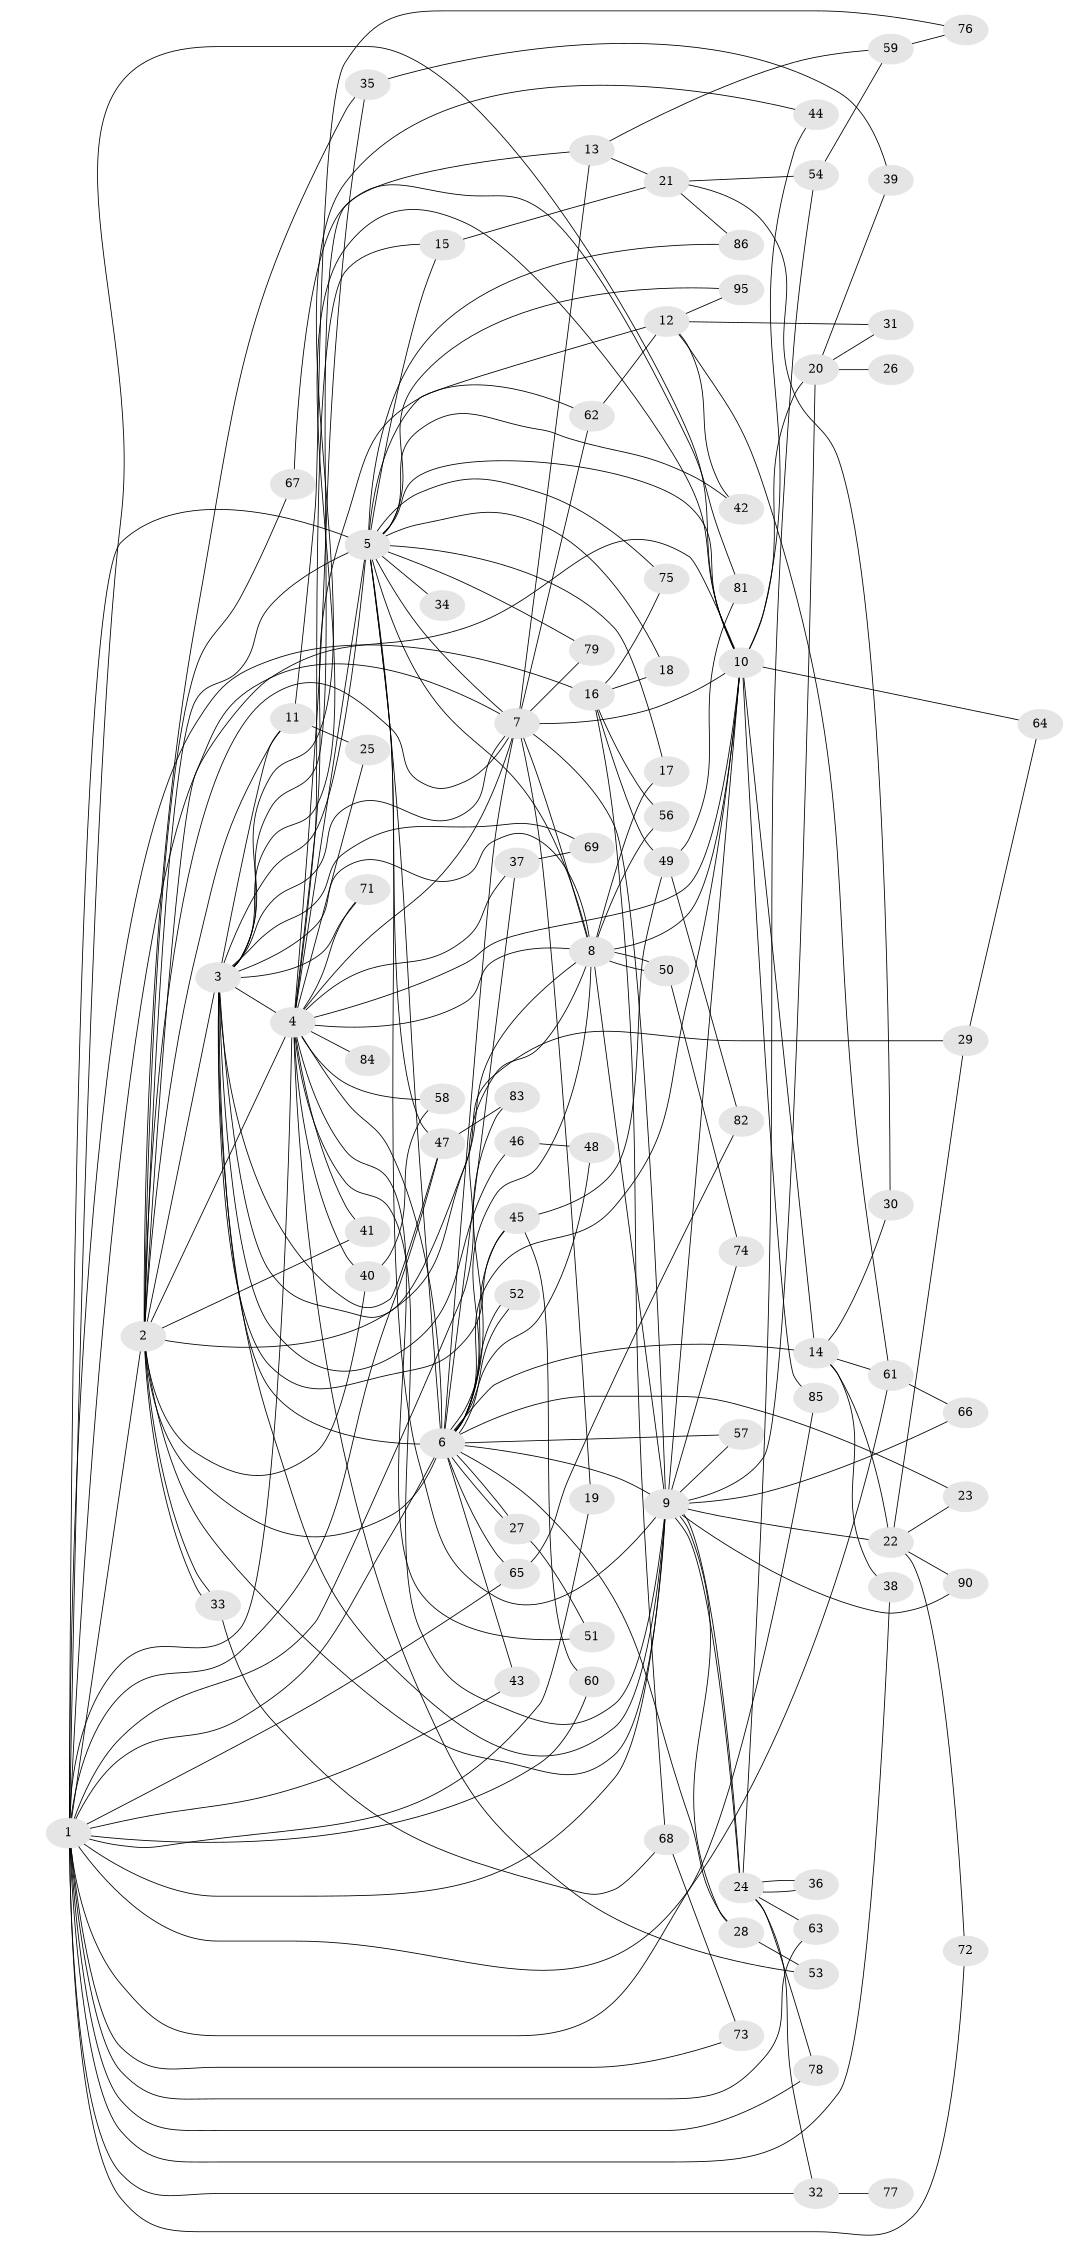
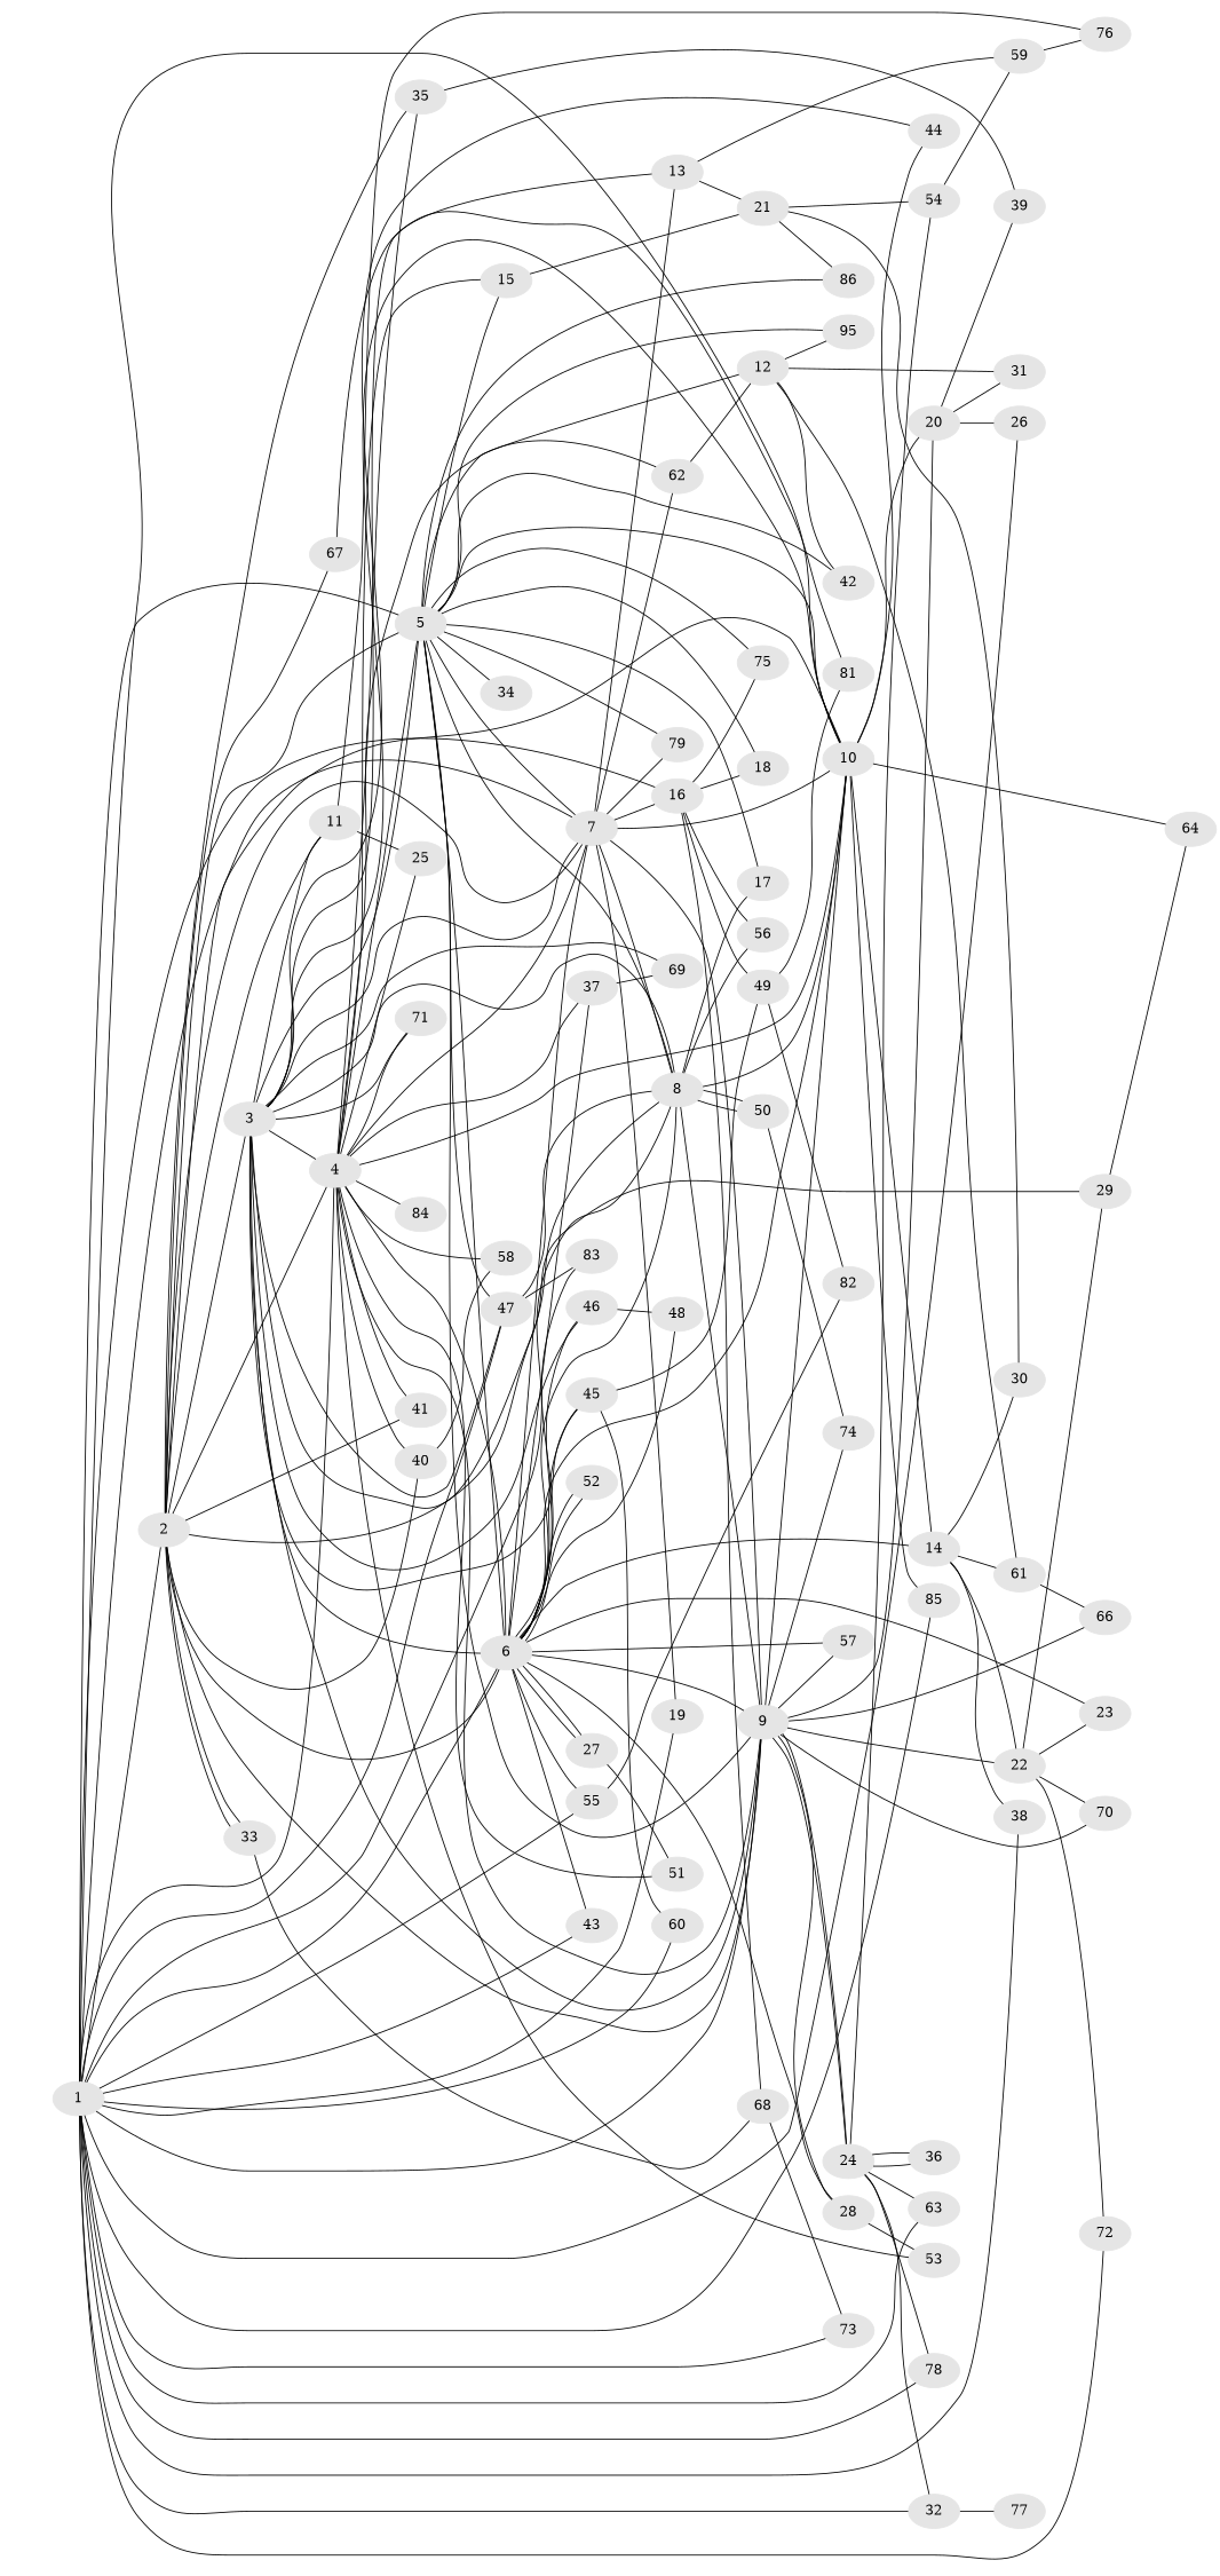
  graph {
    rankdir=LR
    node [color=gray90 style=filled]
    1
    2
    4
    5
    6
    7
    8
    9
    10
    16
    19
    26
    32
    38
    43
    60
    63
-   65
+   65 [label=55]
    72
    73
    78
    85
    47
    3
    11
    33
    35
    40
    41
    67
    13
    29
    44
    45
    46
    69
    71
    15
    25
    37
    51
    53
    58
    62
    84
    12
    17
    18
    34
    42
    n51 [label=95]
    75
    79
    86
    14
    23
    27
    28
    48
    52
    57
    83
    50
    56
    20
    22
    24
    66
-   70 [label=90]
+   70
    74
    64
    49
    68
    77
    82
    76
    39
    81
    21
    59
    31
    61
    30
    54
    36
    1 -- 2
    1 -- 4
    1 -- 5
    1 -- 6
    1 -- 7
    1 -- 8
    1 -- 9
    1 -- 10
    1 -- 16
    1 -- 19
-   1 -- 61
+   1 -- 26
    1 -- 32
    1 -- 38
    1 -- 43
    1 -- 60
    1 -- 63
    1 -- 65
    1 -- 72
    1 -- 73
    1 -- 78
    1 -- 85
    1 -- 47
    2 -- 4
    2 -- 5
    2 -- 6
    2 -- 7
    2 -- 8
    2 -- 9
    2 -- 10
    2 -- 3
    2 -- 11
    2 -- 33
    2 -- 33
    2 -- 35
    2 -- 40
    2 -- 41
    2 -- 67
    4 -- 5
    4 -- 6
    4 -- 7
-   4 -- 8
+   47 -- 8
    4 -- 9
    4 -- 10
    4 -- 35
    4 -- 40
    4 -- 41
    4 -- 71
    4 -- 15
    4 -- 25
    4 -- 37
    4 -- 51
    4 -- 53
    4 -- 58
    4 -- 62
    4 -- 84
    5 -- 6
    5 -- 7
    5 -- 8
    5 -- 9
    5 -- 10
    5 -- 47
    5 -- 15
    5 -- 12
    5 -- 17
    5 -- 18
    5 -- 34
    5 -- 42
    5 -- n51
    5 -- 75
    5 -- 79
    5 -- 86
    6 -- 7
    6 -- 8
    6 -- 9
    6 -- 10
    6 -- 43
    6 -- 65
    6 -- 45
+   6 -- 46
    6 -- 37
    6 -- 14
    6 -- 23
    6 -- 27
    6 -- 27
    6 -- 28
    6 -- 48
    6 -- 52
    6 -- 52
    6 -- 57
    6 -- 83
    7 -- 8
    7 -- 9
    7 -- 10
+   7 -- 16
    7 -- 19
    7 -- 13
    7 -- 62
    7 -- 79
    8 -- 9
    8 -- 10
    8 -- 17
    8 -- 50
    8 -- 50
    8 -- 56
    9 -- 10
    9 -- 28
    9 -- 57
    9 -- 20
    9 -- 22
    9 -- 24
    9 -- 24
    9 -- 66
    9 -- 70
    9 -- 74
    10 -- 85
    10 -- 44
    10 -- 14
    10 -- 20
    10 -- 64
    16 -- 18
    16 -- 75
    16 -- 56
    16 -- 49
    16 -- 68
    32 -- 77
    65 -- 82
    47 -- 83
    3 -- 4
    3 -- 5
    3 -- 6
    3 -- 7
    3 -- 8
    3 -- 9
    3 -- 10
    3 -- 47
    3 -- 11
    3 -- 13
    3 -- 29
    3 -- 44
    3 -- 45
    3 -- 46
    3 -- 69
    3 -- 71
    11 -- 25
    11 -- 76
    33 -- 68
    35 -- 39
    40 -- 58
    67 -- 81
    13 -- 21
    13 -- 59
    29 -- 64
    45 -- 60
    45 -- 49
    46 -- 48
    15 -- 21
    37 -- 69
    62 -- 12
    12 -- 42
    12 -- n51
    12 -- 31
    12 -- 61
    14 -- 38
    14 -- 22
    14 -- 61
    14 -- 30
    27 -- 51
    28 -- 53
    50 -- 74
    20 -- 26
    20 -- 39
    20 -- 31
    22 -- 72
    22 -- 29
    22 -- 23
    22 -- 70
    24 -- 32
    24 -- 63
    24 -- 78
    24 -- 54
    24 -- 36
    24 -- 36
    49 -- 82
    49 -- 81
    68 -- 73
    21 -- 86
    21 -- 30
    21 -- 54
    59 -- 76
    61 -- 66
    54 -- 59
  }
